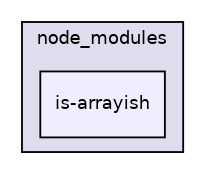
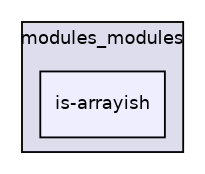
  digraph {
    compound=true
    n1 [fillcolor="#eeeeff" fontname=Helvetica fontsize=10 label="is-arrayish" pencolor=black shape=box style=filled]
    subgraph cluster_1 {
      bgcolor="#ddddee"
      fontname=Helvetica
      fontsize=10
-     label=node_modules
+     label=modules_modules
      pencolor=black
      n1
    }
  }
